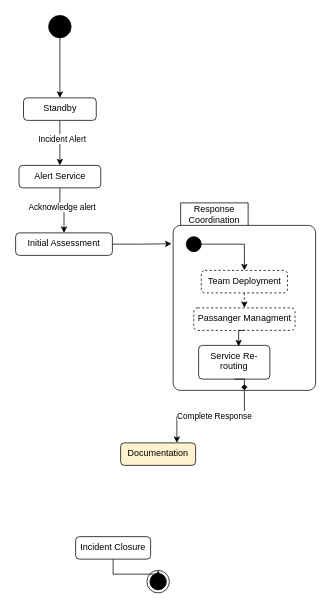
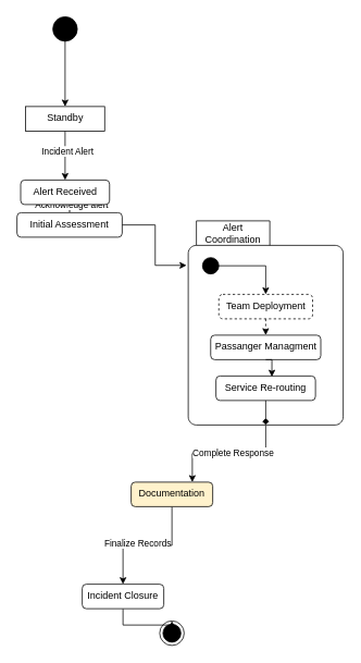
  <mxCell id="0" />
  <mxCell id="1" parent="0" />
  <mxCell id="2" style="edgeStyle=orthogonalEdgeStyle;rounded=0;orthogonalLoop=1;jettySize=auto;html=1;exitX=0.5;exitY=1;exitDx=0;exitDy=0;entryX=0.5;entryY=0;entryDx=0;entryDy=0;" edge="1" parent="1" source="3" target="6"><mxGeometry relative="1" as="geometry" /></mxCell>
  <mxCell id="3" value="" style="ellipse;fillColor=strokeColor;html=1;" vertex="1" parent="1"><mxGeometry x="64" y="20" width="30" height="30" as="geometry" /></mxCell>
  <mxCell id="4" style="edgeStyle=orthogonalEdgeStyle;rounded=0;orthogonalLoop=1;jettySize=auto;html=1;exitX=0.5;exitY=1;exitDx=0;exitDy=0;entryX=0.5;entryY=0;entryDx=0;entryDy=0;" edge="1" parent="1" source="6" target="9"><mxGeometry relative="1" as="geometry" /></mxCell>
  <mxCell id="5" value="Incident Alert" style="edgeLabel;html=1;align=center;verticalAlign=middle;resizable=0;points=[];" vertex="1" connectable="0" parent="4"><mxGeometry x="-0.2" y="2" relative="1" as="geometry"><mxPoint as="offset" /></mxGeometry></mxCell>
- <mxCell id="6" value="Standby" style="html=1;align=center;verticalAlign=top;rounded=1;absoluteArcSize=1;arcSize=10;dashed=0;whiteSpace=wrap;" vertex="1" parent="1"><mxGeometry x="30.5" y="130" width="97" height="30" as="geometry" /></mxCell>
+ <mxCell id="6" value="Standby" style="html=1;align=center;verticalAlign=top;absoluteArcSize=1;arcSize=10;dashed=0;whiteSpace=wrap;rounded=0;" vertex="1" parent="1"><mxGeometry x="30.5" y="130" width="97" height="30" as="geometry" /></mxCell>
  <mxCell id="7" style="edgeStyle=orthogonalEdgeStyle;rounded=0;orthogonalLoop=1;jettySize=auto;html=1;exitX=0.5;exitY=1;exitDx=0;exitDy=0;entryX=0.5;entryY=0;entryDx=0;entryDy=0;" edge="1" parent="1" source="9" target="10"><mxGeometry relative="1" as="geometry" /></mxCell>
  <mxCell id="8" value="Acknowledge alert" style="edgeLabel;html=1;align=center;verticalAlign=middle;resizable=0;points=[];" vertex="1" connectable="0" parent="7"><mxGeometry x="-0.243" y="2" relative="1" as="geometry"><mxPoint as="offset" /></mxGeometry></mxCell>
- <mxCell id="9" value="Alert Service" style="html=1;align=center;verticalAlign=top;rounded=1;absoluteArcSize=1;arcSize=10;dashed=0;whiteSpace=wrap;" vertex="1" parent="1"><mxGeometry x="24.5" y="220" width="109" height="30" as="geometry" /></mxCell>
- <mxCell id="10" value="Initial Assessment" style="html=1;align=center;verticalAlign=top;rounded=1;absoluteArcSize=1;arcSize=10;dashed=0;whiteSpace=wrap;" vertex="1" parent="1"><mxGeometry x="20" y="310" width="129" height="30" as="geometry" /></mxCell>
+ <mxCell id="9" value="Alert Received" style="html=1;align=center;verticalAlign=top;rounded=1;absoluteArcSize=1;arcSize=10;dashed=0;whiteSpace=wrap;" vertex="1" parent="1"><mxGeometry x="24.5" y="220" width="109" height="30" as="geometry" /></mxCell>
+ <mxCell id="10" value="Initial Assessment" style="html=1;align=center;verticalAlign=top;rounded=1;absoluteArcSize=1;arcSize=10;dashed=0;whiteSpace=wrap;" vertex="1" parent="1"><mxGeometry x="20" y="260" width="129" height="30" as="geometry" /></mxCell>
  <mxCell id="11" style="edgeStyle=orthogonalEdgeStyle;rounded=0;orthogonalLoop=1;jettySize=auto;html=1;exitX=0.5;exitY=1;exitDx=0;exitDy=0;exitPerimeter=0;entryX=0.75;entryY=0;entryDx=0;entryDy=0;" edge="1" parent="1" source="13" target="25"><mxGeometry relative="1" as="geometry" /></mxCell>
  <mxCell id="12" value="Complete Response" style="edgeLabel;html=1;align=center;verticalAlign=middle;resizable=0;points=[];" vertex="1" connectable="0" parent="11"><mxGeometry x="-0.049" y="-2" relative="1" as="geometry"><mxPoint as="offset" /></mxGeometry></mxCell>
- <mxCell id="13" value="Response Coordination" style="shape=folder;align=center;verticalAlign=middle;fontStyle=0;tabWidth=100;tabHeight=30;tabPosition=left;html=1;boundedLbl=1;labelInHeader=1;rounded=1;absoluteArcSize=1;arcSize=10;whiteSpace=wrap;" vertex="1" parent="1"><mxGeometry x="230" y="270" width="190" height="250" as="geometry" /></mxCell>
+ <mxCell id="13" value="Alert Coordination" style="shape=folder;align=center;verticalAlign=middle;fontStyle=0;tabWidth=100;tabHeight=30;tabPosition=left;html=1;boundedLbl=1;labelInHeader=1;rounded=1;absoluteArcSize=1;arcSize=10;whiteSpace=wrap;" vertex="1" parent="1"><mxGeometry x="230" y="270" width="190" height="250" as="geometry" /></mxCell>
  <mxCell id="14" style="edgeStyle=orthogonalEdgeStyle;rounded=0;orthogonalLoop=1;jettySize=auto;html=1;exitX=1;exitY=0.5;exitDx=0;exitDy=0;entryX=-0.011;entryY=0.218;entryDx=0;entryDy=0;entryPerimeter=0;" edge="1" parent="1" source="10" target="13"><mxGeometry relative="1" as="geometry" /></mxCell>
  <mxCell id="15" style="edgeStyle=orthogonalEdgeStyle;rounded=0;orthogonalLoop=1;jettySize=auto;html=1;exitX=1;exitY=0.5;exitDx=0;exitDy=0;entryX=0.5;entryY=0;entryDx=0;entryDy=0;" edge="1" parent="1" source="16" target="18"><mxGeometry relative="1" as="geometry" /></mxCell>
  <mxCell id="16" value="" style="ellipse;fillColor=strokeColor;html=1;" vertex="1" parent="1"><mxGeometry x="247.5" y="315" width="20" height="20" as="geometry" /></mxCell>
  <mxCell id="17" style="edgeStyle=orthogonalEdgeStyle;rounded=0;orthogonalLoop=1;jettySize=auto;html=1;exitX=0.5;exitY=1;exitDx=0;exitDy=0;entryX=0.5;entryY=0;entryDx=0;entryDy=0;dashed=1;" edge="1" parent="1" source="18" target="19"><mxGeometry relative="1" as="geometry" /></mxCell>
  <mxCell id="18" value="Team Deployment" style="html=1;align=center;verticalAlign=top;rounded=1;absoluteArcSize=1;arcSize=10;dashed=1;whiteSpace=wrap;" vertex="1" parent="1"><mxGeometry x="267.5" y="360" width="115" height="30" as="geometry" /></mxCell>
- <mxCell id="19" value="Passanger Managment" style="html=1;align=center;verticalAlign=top;rounded=1;absoluteArcSize=1;arcSize=10;dashed=1;whiteSpace=wrap;" vertex="1" parent="1"><mxGeometry x="257.5" y="410" width="135" height="30" as="geometry" /></mxCell>
- <mxCell id="20" value="Service Re-routing" style="html=1;align=center;verticalAlign=top;rounded=1;absoluteArcSize=1;arcSize=10;dashed=0;whiteSpace=wrap;" vertex="1" parent="1"><mxGeometry x="264" y="460" width="95" height="45" as="geometry" /></mxCell>
+ <mxCell id="19" value="Passanger Managment" style="html=1;align=center;verticalAlign=top;rounded=1;absoluteArcSize=1;arcSize=10;dashed=0;whiteSpace=wrap;" vertex="1" parent="1"><mxGeometry x="257.5" y="410" width="135" height="30" as="geometry" /></mxCell>
+ <mxCell id="20" value="Service Re-routing" style="html=1;align=center;verticalAlign=top;rounded=1;absoluteArcSize=1;arcSize=10;dashed=0;whiteSpace=wrap;" vertex="1" parent="1"><mxGeometry x="264" y="460" width="122" height="30" as="geometry" /></mxCell>
  <mxCell id="21" style="edgeStyle=orthogonalEdgeStyle;rounded=0;orthogonalLoop=1;jettySize=auto;html=1;exitX=0.5;exitY=1;exitDx=0;exitDy=0;entryX=0.562;entryY=0.03;entryDx=0;entryDy=0;entryPerimeter=0;" edge="1" parent="1" source="19" target="20"><mxGeometry relative="1" as="geometry" /></mxCell>
  <mxCell id="22" style="edgeStyle=orthogonalEdgeStyle;rounded=0;orthogonalLoop=1;jettySize=auto;html=1;exitX=0.5;exitY=1;exitDx=0;exitDy=0;entryX=0.5;entryY=1;entryDx=0;entryDy=0;entryPerimeter=0;endArrow=diamond;" edge="1" parent="1" source="20" target="13"><mxGeometry relative="1" as="geometry" /></mxCell>
+ <mxCell id="23" style="edgeStyle=orthogonalEdgeStyle;rounded=0;orthogonalLoop=1;jettySize=auto;html=1;exitX=0.5;exitY=1;exitDx=0;exitDy=0;entryX=0.5;entryY=0;entryDx=0;entryDy=0;" edge="1" parent="1" source="25" target="27"><mxGeometry relative="1" as="geometry" /></mxCell>
+ <mxCell id="24" value="Finalize Records" style="edgeLabel;html=1;align=center;verticalAlign=middle;resizable=0;points=[];" vertex="1" connectable="0" parent="23"><mxGeometry x="0.16" y="-3" relative="1" as="geometry"><mxPoint as="offset" /></mxGeometry></mxCell>
  <mxCell id="25" value="Documentation" style="html=1;align=center;verticalAlign=top;rounded=1;absoluteArcSize=1;arcSize=10;dashed=0;whiteSpace=wrap;fillColor=#fff2cc;" vertex="1" parent="1"><mxGeometry x="160" y="590" width="100" height="30" as="geometry" /></mxCell>
  <mxCell id="26" style="edgeStyle=orthogonalEdgeStyle;rounded=0;orthogonalLoop=1;jettySize=auto;html=1;exitX=0.5;exitY=1;exitDx=0;exitDy=0;entryX=0.5;entryY=0;entryDx=0;entryDy=0;" edge="1" parent="1" source="27" target="28"><mxGeometry relative="1" as="geometry" /></mxCell>
  <mxCell id="27" value="Incident Closure" style="html=1;align=center;verticalAlign=top;rounded=1;absoluteArcSize=1;arcSize=10;dashed=0;whiteSpace=wrap;" vertex="1" parent="1"><mxGeometry x="100" y="715" width="100" height="30" as="geometry" /></mxCell>
  <mxCell id="28" value="" style="ellipse;html=1;shape=endState;fillColor=strokeColor;" vertex="1" parent="1"><mxGeometry x="195" y="760" width="30" height="30" as="geometry" /></mxCell>
